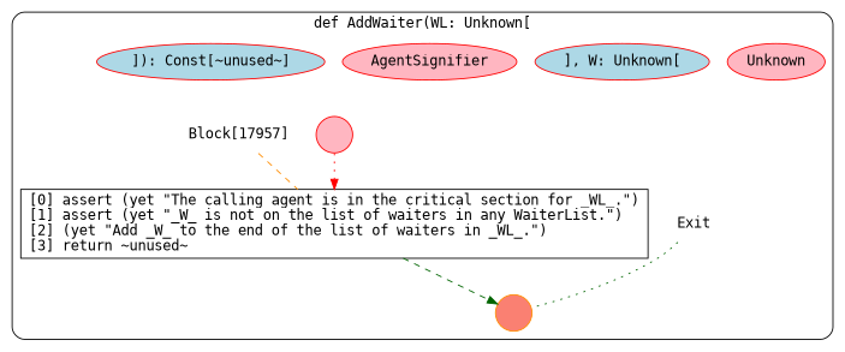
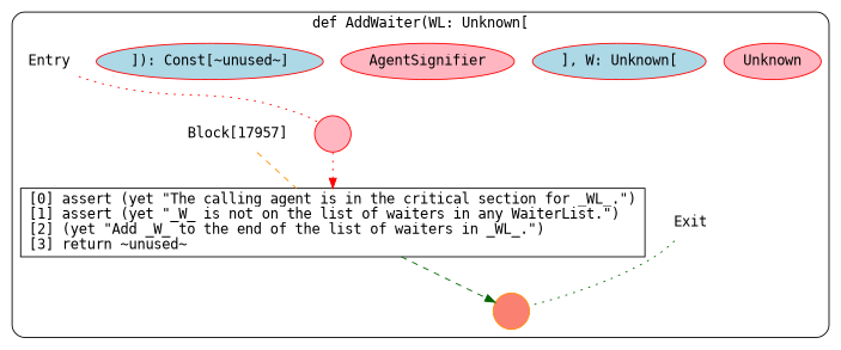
  digraph {
    fontname=Consolas
    node [color=red fontname=Consolas style=filled]
    edge [arrowhead=none color=red fontname=Consolas style=dotted]
    n1 [fillcolor=lightpink label=Unknown]
    "], W: Unknown[" [fillcolor=lightblue]
    AgentSignifier [fillcolor=lightpink]
    "]): Const[~unused~]" [fillcolor=lightblue]
+   n5 [label=<<font color="black">Entry</font>> shape=none color="" style=""]
    n6 [fillcolor=lightpink label=" " shape=circle]
    n7 [color=black fillcolor=white label=<<font color="black">[0] assert (yet &quot;The calling agent is in the critical section for _WL_.&quot;)<BR ALIGN="LEFT"/>[1] assert (yet &quot;_W_ is not on the list of waiters in any WaiterList.&quot;)<BR ALIGN="LEFT"/>[2] (yet &quot;Add _W_ to the end of the list of waiters in _WL_.&quot;)<BR ALIGN="LEFT"/>[3] return ~unused~<BR ALIGN="LEFT"/></font>> shape=box]
    n8 [color=darkorange fillcolor=salmon label=" " shape=circle]
    n9 [label=<<font color="black">Exit</font>> shape=none color="" style=""]
    n10 [label=<<font color="black">Block[17957]</font>> shape=none color="" style=""]
    subgraph cluster_1 {
      label="def AddWaiter(WL: Unknown["
      style=rounded
      n1
      "], W: Unknown["
      AgentSignifier
      "]): Const[~unused~]"
+     n5
      n6
      n7
      n8
      n9
      n10
    }
+   n5 -> n6
    n6 -> n7 [arrowhead=""]
    n7 -> n8 [color=darkgreen style=dashed arrowhead=""]
    n9 -> n8 [color=darkgreen]
    n10 -> n7 [color=darkorange style=dashed]
  }
